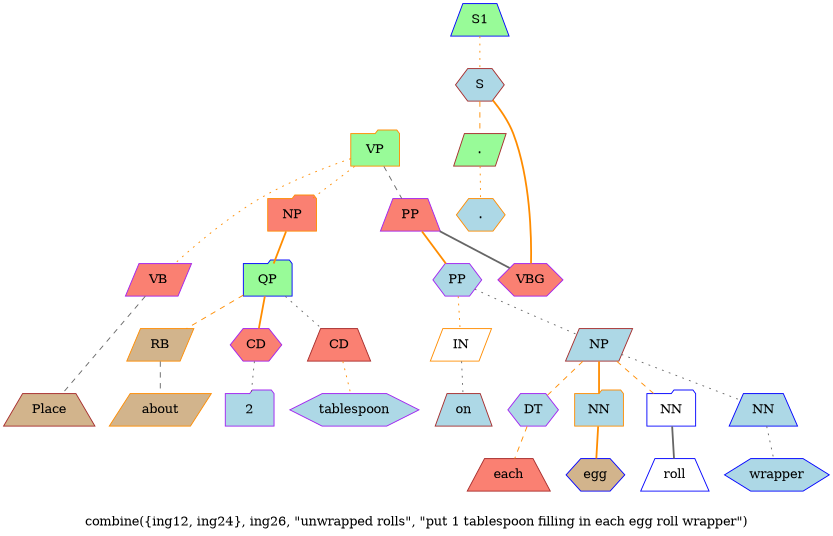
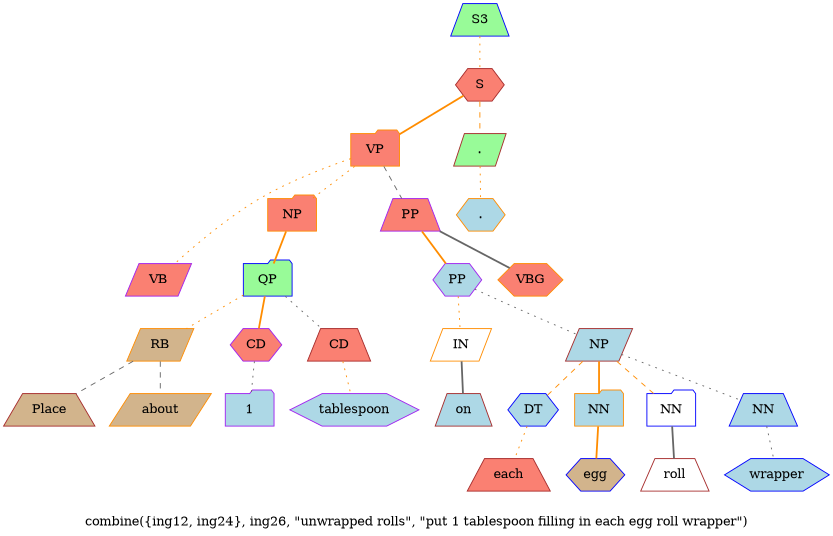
  graph {
    label="combine({ing12, ing24}, ing26, \"unwrapped rolls\", \"put 1 tablespoon filling in each egg roll wrapper\")"
    node [color=brown fillcolor=lightblue shape=hexagon style=filled]
    edge [color=darkorange style=dotted]
-   n1 [color=blue fillcolor=palegreen label=S1 shape=trapezium]
-   n2 [label=S]
-   n3 [color=darkorange fillcolor=palegreen label=VP shape=folder]
+   n1 [color=blue fillcolor=palegreen label=S3 shape=trapezium]
+   n2 [fillcolor=salmon label=S]
+   n3 [color=darkorange fillcolor=salmon label=VP shape=folder]
    n4 [fillcolor=palegreen label="." shape=parallelogram]
    n5 [color=purple fillcolor=salmon label=VB shape=parallelogram]
    n6 [color=darkorange fillcolor=salmon label=NP shape=folder]
    n7 [color=purple fillcolor=salmon label=PP shape=trapezium]
    n8 [color=darkorange label="."]
    n9 [fillcolor=tan label=Place shape=trapezium]
    n10 [color=blue fillcolor=palegreen label=QP shape=folder]
-   n11 [color=purple fillcolor=salmon label=VBG]
+   n11 [color=darkorange fillcolor=salmon label=VBG]
    n12 [color=purple label=PP]
    n13 [color=darkorange fillcolor=tan label=RB shape=parallelogram]
    n14 [color=purple fillcolor=salmon label=CD]
    n15 [fillcolor=salmon label=CD shape=trapezium]
    n16 [color=darkorange fillcolor=tan label=about shape=parallelogram]
-   n17 [color=purple label=2 shape=folder]
+   n17 [color=purple label=1 shape=folder]
    n18 [color=purple label=tablespoon]
    n19 [color=darkorange fillcolor=white label=IN shape=parallelogram]
    n20 [label=NP shape=parallelogram]
    n21 [label=on shape=trapezium]
-   n22 [color=purple label=DT]
+   n22 [color=blue label=DT]
    n23 [color=darkorange label=NN shape=folder]
    n24 [color=blue fillcolor=white label=NN shape=folder]
    n25 [color=blue label=NN shape=trapezium]
    n26 [fillcolor=salmon label=each shape=trapezium]
    n27 [color=blue fillcolor=tan label=egg]
-   n28 [color=blue fillcolor=white label=roll shape=trapezium]
+   n28 [fillcolor=white label=roll shape=trapezium]
    n29 [color=blue label=wrapper]
    n1 -- n2
-   n2 -- n11 [style=bold]
+   n2 -- n3 [style=bold]
    n2 -- n4 [style=dashed]
    n3 -- n5
    n3 -- n6
    n3 -- n7 [color=gray40 style=dashed]
    n4 -- n8
-   n5 -- n9 [color=gray40 style=dashed]
+   n13 -- n9 [color=gray40 style=dashed]
    n6 -- n10 [style=bold]
    n7 -- n11 [color=gray40 style=bold]
    n7 -- n12 [style=bold]
-   n10 -- n13 [style=dashed]
+   n10 -- n13
    n10 -- n14 [style=bold]
    n10 -- n15 [color=gray40]
    n12 -- n19
    n12 -- n20 [color=gray40]
    n13 -- n16 [color=gray40 style=dashed]
    n14 -- n17 [color=gray40]
    n15 -- n18
-   n19 -- n21 [color=gray40]
+   n19 -- n21 [color=gray40 style=bold]
    n20 -- n22 [style=dashed]
    n20 -- n23 [style=bold]
    n20 -- n24 [style=dashed]
    n20 -- n25 [color=gray40]
-   n22 -- n26 [style=dashed]
+   n22 -- n26
    n23 -- n27 [style=bold]
    n24 -- n28 [color=gray40 style=bold]
    n25 -- n29 [color=gray40]
  }
